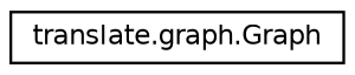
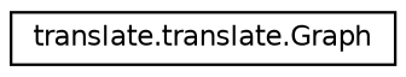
  digraph {
    rankdir=TB
-   n1 [color=black fillcolor=white fontname=Helvetica fontsize=10 height=0.2 label="translate.graph.Graph" shape=record style=filled width=0.4]
+   n1 [color=black fillcolor=white fontname=Helvetica fontsize=10 height=0.2 label="translate.translate.Graph" shape=record style=filled width=0.4]
  }
